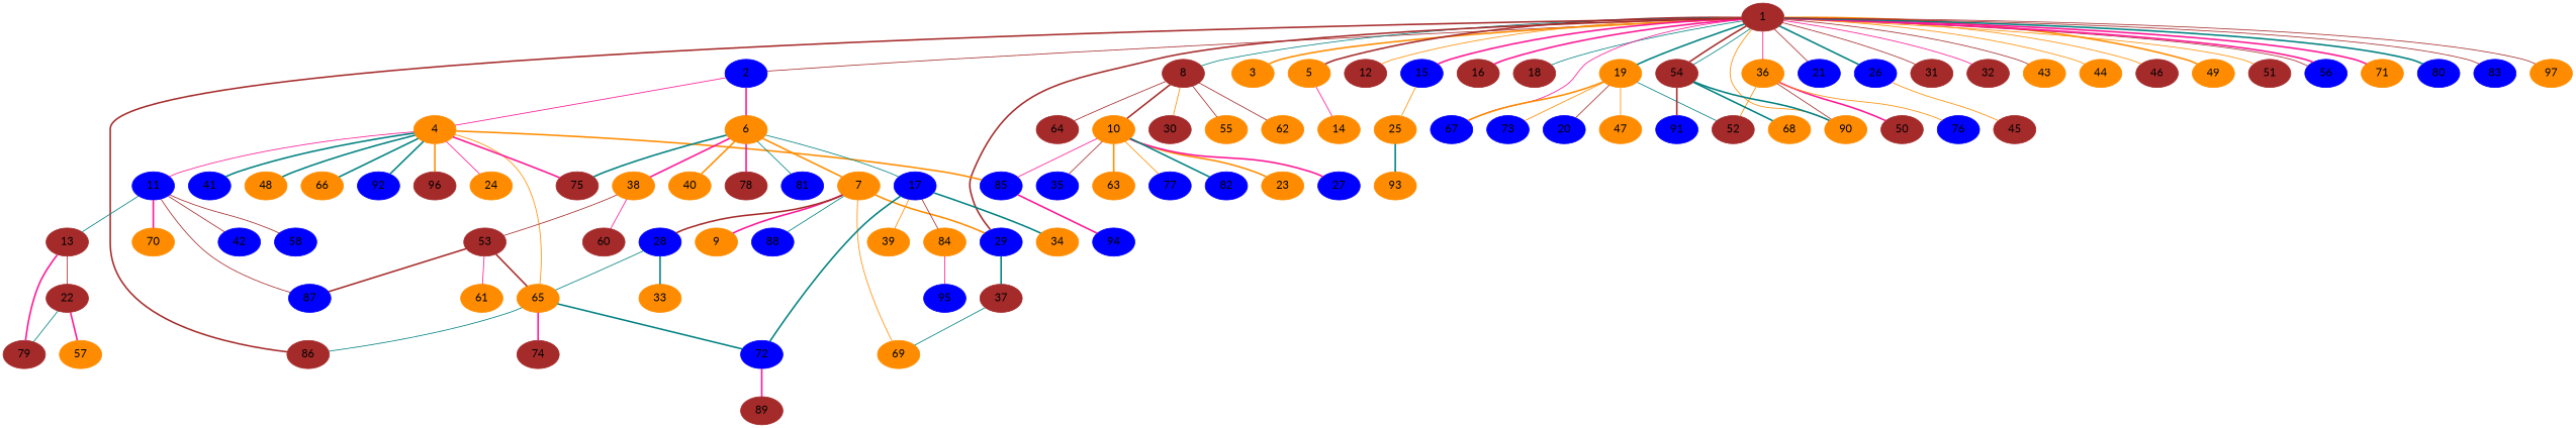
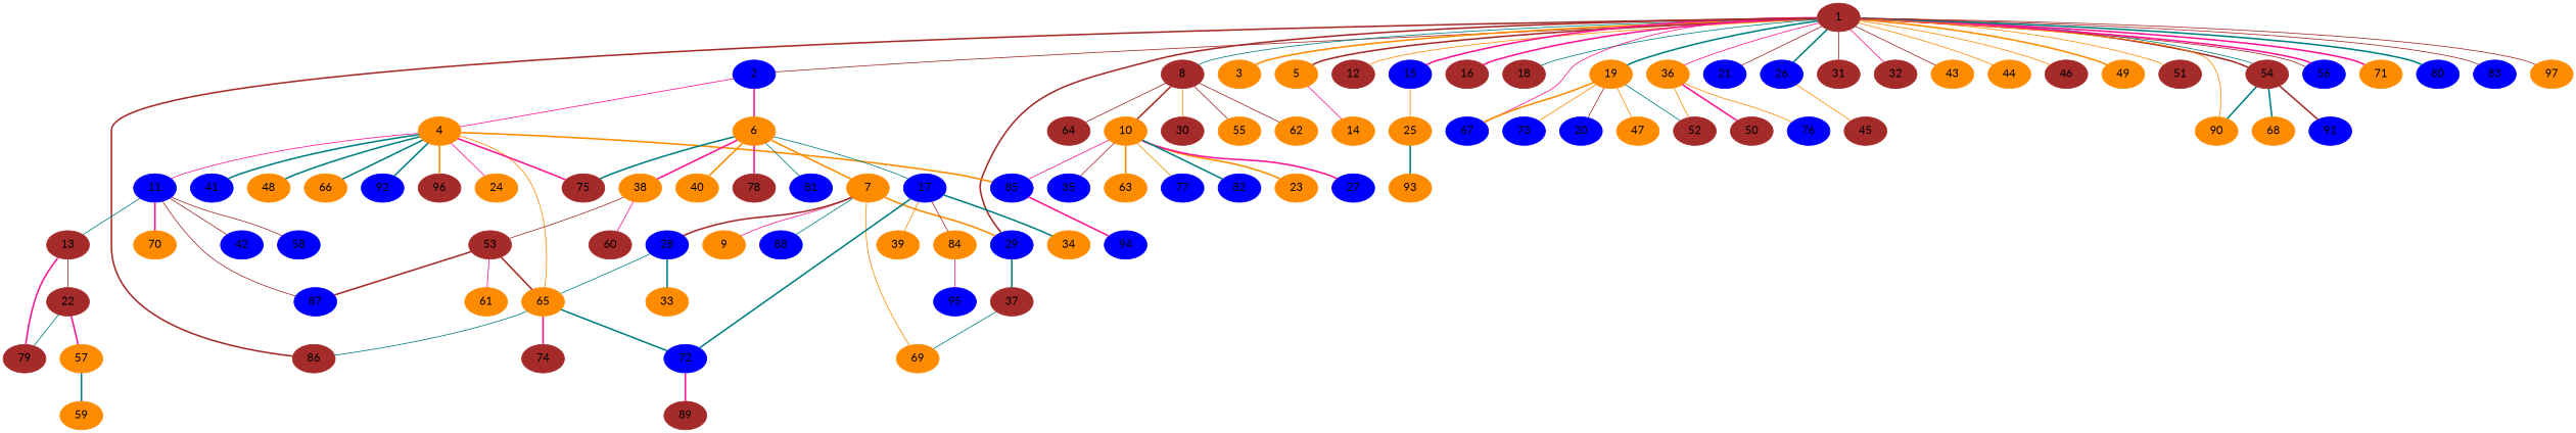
  graph {
    fontname=Lato
    node [color=darkorange fontname=Lato style=filled]
    edge [color=teal fontname=Lato style=solid]
    1 [color=brown]
    2 [color=blue]
    3
    5
    8 [color=brown]
    12 [color=brown]
    15 [color=blue]
    16 [color=brown]
    18 [color=brown]
    19
    21 [color=blue]
    26 [color=blue]
    29 [color=blue]
    31 [color=brown]
    32 [color=brown]
    36
    43
    44
    46 [color=brown]
    49
    51 [color=brown]
    54 [color=brown]
    56 [color=blue]
    67 [color=blue]
    71
    80 [color=blue]
    83 [color=blue]
    86 [color=brown]
    90
    97
    4
    6
    14
    10
    30 [color=brown]
    55
    62
    64 [color=brown]
    25
    20 [color=blue]
    47
    52 [color=brown]
    73 [color=blue]
    45 [color=brown]
    37 [color=brown]
    50 [color=brown]
    76 [color=blue]
    68
    91 [color=blue]
    11 [color=blue]
    24
    41 [color=blue]
    48
    65
    66
    75 [color=brown]
    85 [color=blue]
    92 [color=blue]
    96 [color=brown]
    7
    17 [color=blue]
    38
    40
    78 [color=brown]
    81 [color=blue]
    13 [color=brown]
    42 [color=blue]
    58 [color=blue]
    70
    87 [color=blue]
    72 [color=blue]
    74 [color=brown]
    94 [color=blue]
    9
    28 [color=blue]
    69
    88 [color=blue]
    34
    39
    84
    53 [color=brown]
    60 [color=brown]
    33
    23
    27 [color=blue]
    35 [color=blue]
    63
    77 [color=blue]
    82 [color=blue]
    22 [color=brown]
    79 [color=brown]
    57
    93
    89 [color=brown]
    95 [color=blue]
+   59
    61
    1 -- 2 [color=brown]
    1 -- 3 [color=darkorange style=bold]
    1 -- 5 [color=brown style=bold]
    1 -- 8
    1 -- 12 [color=darkorange]
    1 -- 15 [color=deeppink style=bold]
    1 -- 16 [color=deeppink style=bold]
    1 -- 18
    1 -- 19 [style=bold]
    1 -- 21 [color=brown]
    1 -- 26 [style=bold]
    1 -- 29 [color=brown style=bold]
    1 -- 31 [color=brown]
    1 -- 32 [color=deeppink]
    1 -- 36 [color=deeppink]
    1 -- 43 [color=brown]
    1 -- 44 [color=darkorange]
    1 -- 46 [color=darkorange]
    1 -- 49 [color=darkorange style=bold]
    1 -- 51 [color=darkorange]
    1 -- 54 [color=brown style=bold]
    1 -- 54
    1 -- 56 [color=brown]
    1 -- 56 [color=deeppink style=bold]
    1 -- 67 [color=deeppink]
    1 -- 71 [color=deeppink style=bold]
    1 -- 80 [style=bold]
    1 -- 83 [color=brown]
    1 -- 86 [color=brown style=bold]
    1 -- 90 [color=darkorange]
    1 -- 97 [color=brown]
    2 -- 4 [color=deeppink]
    2 -- 6 [color=deeppink style=bold]
    5 -- 14 [color=deeppink]
    8 -- 10 [color=brown style=bold]
    8 -- 30 [color=darkorange]
    8 -- 55 [color=brown]
    8 -- 62 [color=brown]
    8 -- 64 [color=brown]
    15 -- 25 [color=darkorange]
    19 -- 67 [color=darkorange style=bold]
    19 -- 20 [color=brown]
    19 -- 47 [color=darkorange]
    19 -- 52
    19 -- 73 [color=darkorange]
    26 -- 45 [color=darkorange]
    29 -- 37 [style=bold]
-   36 -- 90 [color=brown]
    36 -- 52 [color=darkorange]
    36 -- 50 [color=deeppink style=bold]
    36 -- 76 [color=darkorange]
    54 -- 90 [style=bold]
    54 -- 68 [style=bold]
    54 -- 91 [color=brown style=bold]
    4 -- 11 [color=deeppink]
    4 -- 24 [color=deeppink]
    4 -- 41 [style=bold]
    4 -- 48 [style=bold]
    4 -- 65 [color=darkorange]
    4 -- 66 [style=bold]
    4 -- 75 [color=deeppink style=bold]
    4 -- 85 [color=darkorange style=bold]
    4 -- 92 [style=bold]
    4 -- 96 [color=darkorange style=bold]
    6 -- 75 [style=bold]
    6 -- 7 [color=darkorange style=bold]
    6 -- 17
    6 -- 38 [color=deeppink style=bold]
    6 -- 40 [color=darkorange style=bold]
    6 -- 78 [color=deeppink style=bold]
    6 -- 81
    10 -- 85 [color=deeppink]
    10 -- 23 [color=darkorange style=bold]
    10 -- 27 [color=deeppink style=bold]
    10 -- 35 [color=brown]
    10 -- 63 [color=darkorange style=bold]
    10 -- 77 [color=darkorange]
    10 -- 82 [style=bold]
    25 -- 93 [style=bold]
    37 -- 69
    11 -- 13
    11 -- 42 [color=brown]
    11 -- 58 [color=brown]
    11 -- 70 [color=deeppink style=bold]
    11 -- 87 [color=brown]
    65 -- 86
    65 -- 72 [style=bold]
    65 -- 74 [color=deeppink style=bold]
    85 -- 94 [color=deeppink style=bold]
    7 -- 29 [color=darkorange style=bold]
-   7 -- 9 [color=deeppink style=bold]
+   7 -- 9 [color=deeppink]
    7 -- 28 [color=brown style=bold]
    7 -- 69 [color=darkorange]
    7 -- 88
    17 -- 72 [style=bold]
    17 -- 34 [style=bold]
    17 -- 39 [color=darkorange]
    17 -- 84 [color=brown]
    38 -- 53 [color=brown]
    38 -- 60 [color=deeppink]
    13 -- 22 [color=brown]
    13 -- 79 [color=deeppink style=bold]
    72 -- 89 [color=deeppink style=bold]
    28 -- 65
    28 -- 33 [style=bold]
    84 -- 95 [color=deeppink]
    53 -- 65 [color=brown style=bold]
    53 -- 87 [color=brown style=bold]
    53 -- 61 [color=deeppink]
    22 -- 79
    22 -- 57 [color=deeppink style=bold]
+   57 -- 59 [style=bold]
  }
